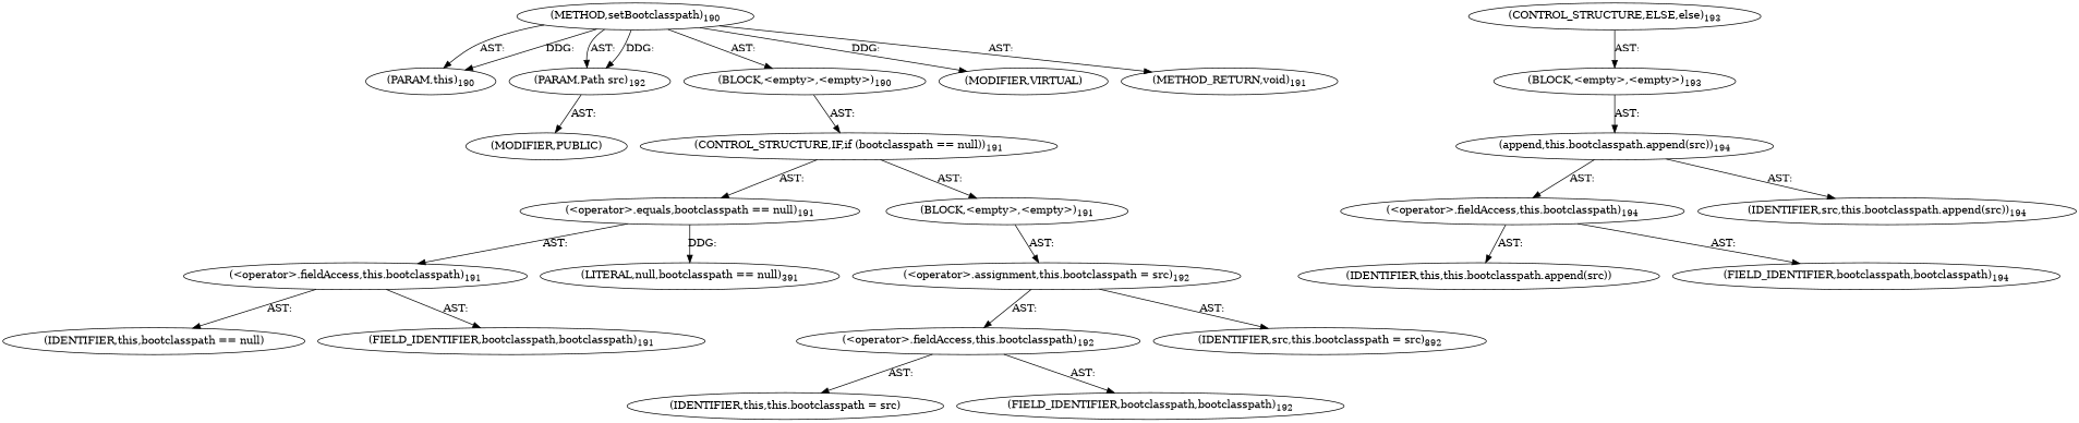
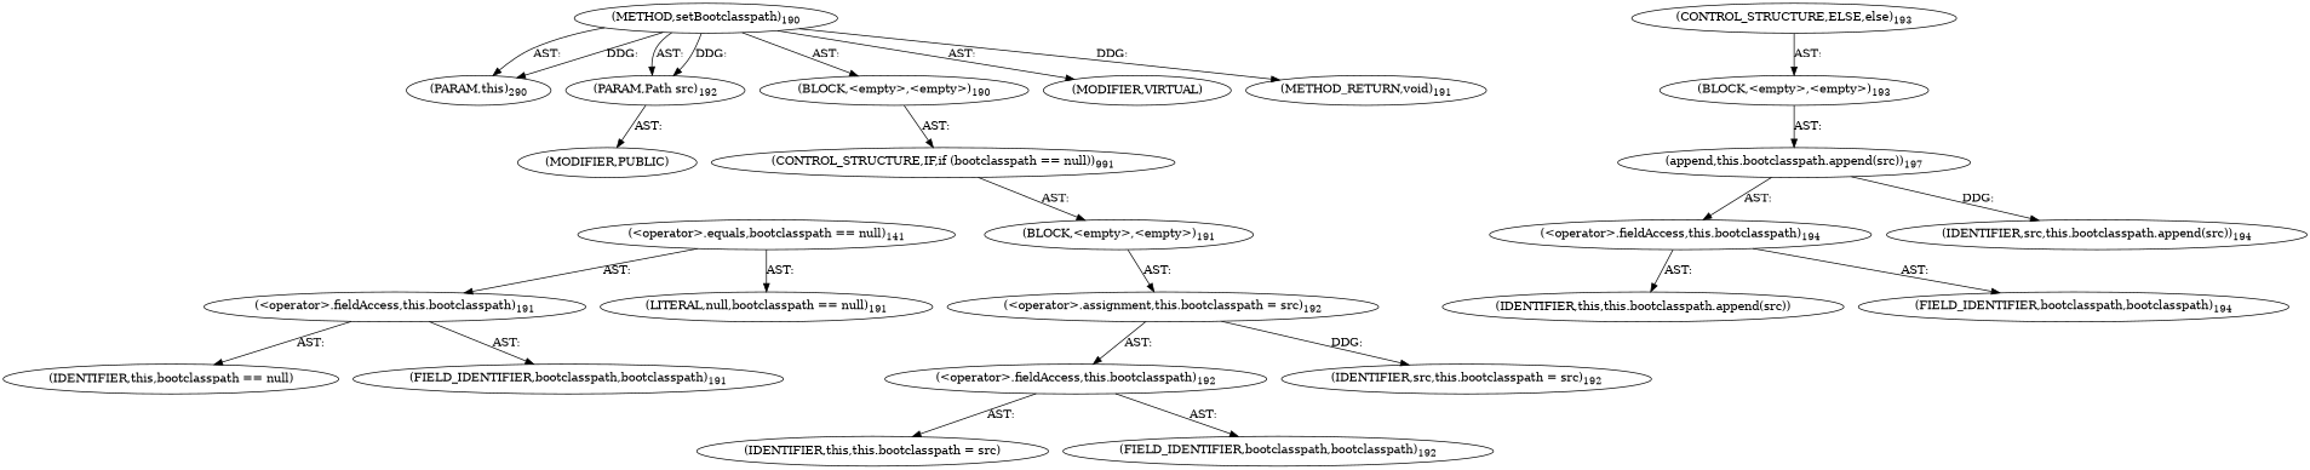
  digraph {
    n1 [label=<(METHOD,setBootclasspath)<SUB>190</SUB>>]
-   n2 [label=<(PARAM,this)<SUB>190</SUB>>]
+   n2 [label=<(PARAM,this)<SUB>290</SUB>>]
    n3 [label=<(PARAM,Path src)<SUB>192</SUB>>]
    n4 [label=<(BLOCK,&lt;empty&gt;,&lt;empty&gt;)<SUB>190</SUB>>]
    n5 [label=<(MODIFIER,VIRTUAL)>]
    n6 [label=<(METHOD_RETURN,void)<SUB>191</SUB>>]
    n7 [label=<(MODIFIER,PUBLIC)>]
-   n8 [label=<(CONTROL_STRUCTURE,IF,if (bootclasspath == null))<SUB>191</SUB>>]
-   n9 [label=<(&lt;operator&gt;.equals,bootclasspath == null)<SUB>191</SUB>>]
+   n8 [label=<(CONTROL_STRUCTURE,IF,if (bootclasspath == null))<SUB>991</SUB>>]
+   n9 [label=<(&lt;operator&gt;.equals,bootclasspath == null)<SUB>141</SUB>>]
    n10 [label=<(BLOCK,&lt;empty&gt;,&lt;empty&gt;)<SUB>191</SUB>>]
    n11 [label=<(&lt;operator&gt;.fieldAccess,this.bootclasspath)<SUB>191</SUB>>]
-   n12 [label=<(LITERAL,null,bootclasspath == null)<SUB>391</SUB>>]
+   n12 [label=<(LITERAL,null,bootclasspath == null)<SUB>191</SUB>>]
    n13 [label=<(&lt;operator&gt;.assignment,this.bootclasspath = src)<SUB>192</SUB>>]
    n14 [label=<(CONTROL_STRUCTURE,ELSE,else)<SUB>193</SUB>>]
    n15 [label=<(BLOCK,&lt;empty&gt;,&lt;empty&gt;)<SUB>193</SUB>>]
    n16 [label=<(IDENTIFIER,this,bootclasspath == null)>]
    n17 [label=<(FIELD_IDENTIFIER,bootclasspath,bootclasspath)<SUB>191</SUB>>]
    n18 [label=<(&lt;operator&gt;.fieldAccess,this.bootclasspath)<SUB>192</SUB>>]
-   n19 [label=<(IDENTIFIER,src,this.bootclasspath = src)<SUB>892</SUB>>]
+   n19 [label=<(IDENTIFIER,src,this.bootclasspath = src)<SUB>192</SUB>>]
    n20 [label=<(IDENTIFIER,this,this.bootclasspath = src)>]
    n21 [label=<(FIELD_IDENTIFIER,bootclasspath,bootclasspath)<SUB>192</SUB>>]
-   n22 [label=<(append,this.bootclasspath.append(src))<SUB>194</SUB>>]
+   n22 [label=<(append,this.bootclasspath.append(src))<SUB>197</SUB>>]
    n23 [label=<(&lt;operator&gt;.fieldAccess,this.bootclasspath)<SUB>194</SUB>>]
    n24 [label=<(IDENTIFIER,src,this.bootclasspath.append(src))<SUB>194</SUB>>]
    n25 [label=<(IDENTIFIER,this,this.bootclasspath.append(src))>]
    n26 [label=<(FIELD_IDENTIFIER,bootclasspath,bootclasspath)<SUB>194</SUB>>]
    n1 -> n2 [label="AST: "]
    n1 -> n2 [label="DDG: "]
    n1 -> n3 [label="AST: "]
    n1 -> n3 [label="DDG: "]
    n1 -> n4 [label="AST: "]
-   n1 -> n5 [label="DDG: "]
-   n1 -> n6 [label="AST: "]
+   n1 -> n5 [label="AST: "]
+   n1 -> n6 [label="DDG: "]
    n3 -> n7 [label="AST: "]
    n4 -> n8 [label="AST: "]
-   n8 -> n9 [label="AST: "]
    n8 -> n10 [label="AST: "]
    n9 -> n11 [label="AST: "]
-   n9 -> n12 [label="DDG: "]
+   n9 -> n12 [label="AST: "]
    n10 -> n13 [label="AST: "]
    n11 -> n16 [label="AST: "]
    n11 -> n17 [label="AST: "]
    n13 -> n18 [label="AST: "]
-   n13 -> n19 [label="AST: "]
+   n13 -> n19 [label="DDG: "]
    n14 -> n15 [label="AST: "]
    n15 -> n22 [label="AST: "]
    n18 -> n20 [label="AST: "]
    n18 -> n21 [label="AST: "]
    n22 -> n23 [label="AST: "]
-   n22 -> n24 [label="AST: "]
+   n22 -> n24 [label="DDG: "]
    n23 -> n25 [label="AST: "]
    n23 -> n26 [label="AST: "]
  }
